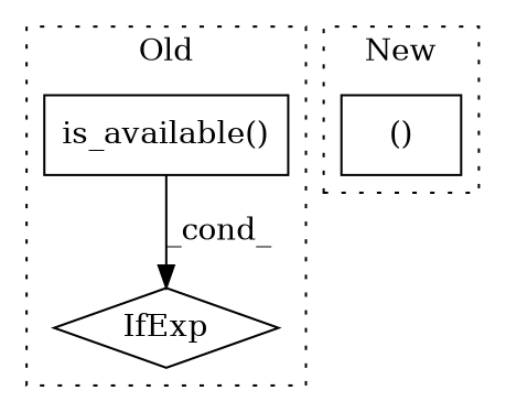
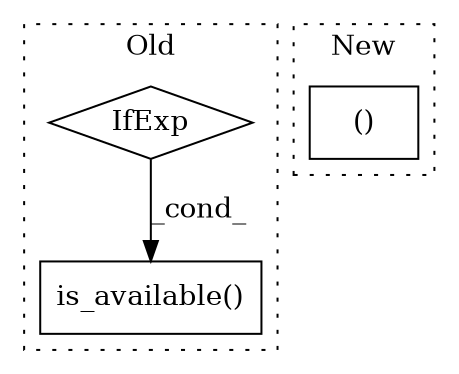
  digraph {
    node [shape=box]
    n1 [a=75 l=25 label="is_available()" s=3185]
    n2 [a=51 l="4,6" label=IfExp s="3181,3210" shape=diamond]
    n3 [a=54 l=19 label="()" s=3166]
    subgraph cluster_1 {
      label=Old
      style=dotted
      n1
      n2
    }
    subgraph cluster_2 {
      label=New
      style=dotted
      n3
    }
-   n1 -> n2 [label=_cond_]
+   n2 -> n1 [label=_cond_]
  }
